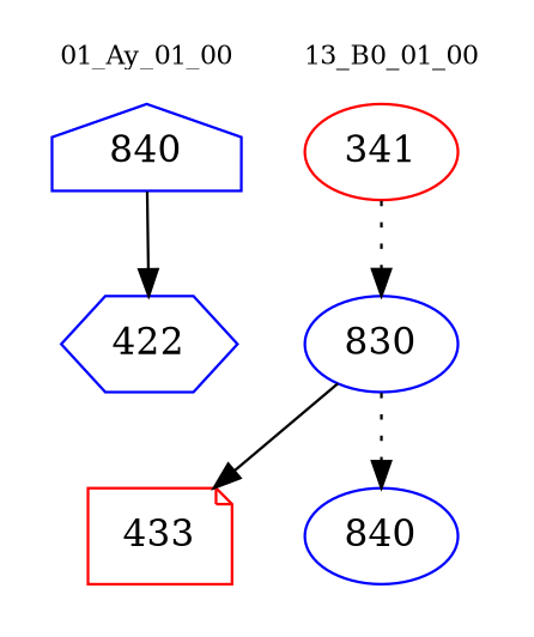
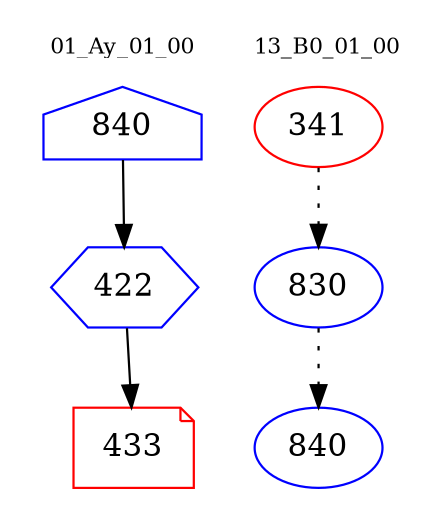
  digraph {
    node [color=blue shape=ellipse]
    edge [color=black style=solid]
    n1 [label=840 shape=house]
    n2 [label=422 shape=hexagon]
    n3 [color=red label=433 shape=note]
    n4 [color=red label=341]
    n5 [label=830]
    n6 [label=840]
    subgraph cluster_1 {
      color=white
      fontsize=10
      label="01_Ay_01_00"
      n1
      n2
      n3
    }
    subgraph cluster_2 {
      color=white
      fontsize=10
      label="13_B0_01_00"
      n4
      n5
      n6
    }
    n1 -> n2
-   n5 -> n3
+   n2 -> n3
    n4 -> n5 [style=dotted]
    n5 -> n6 [style=dotted]
  }
